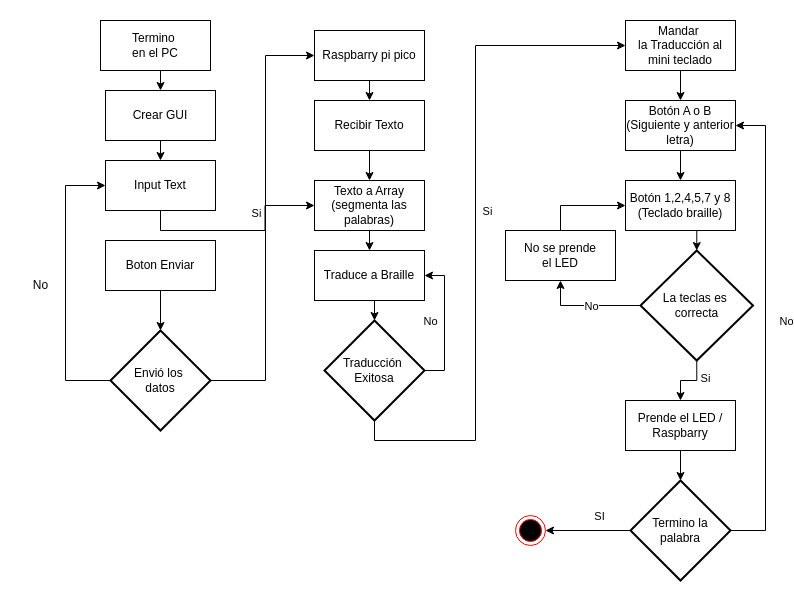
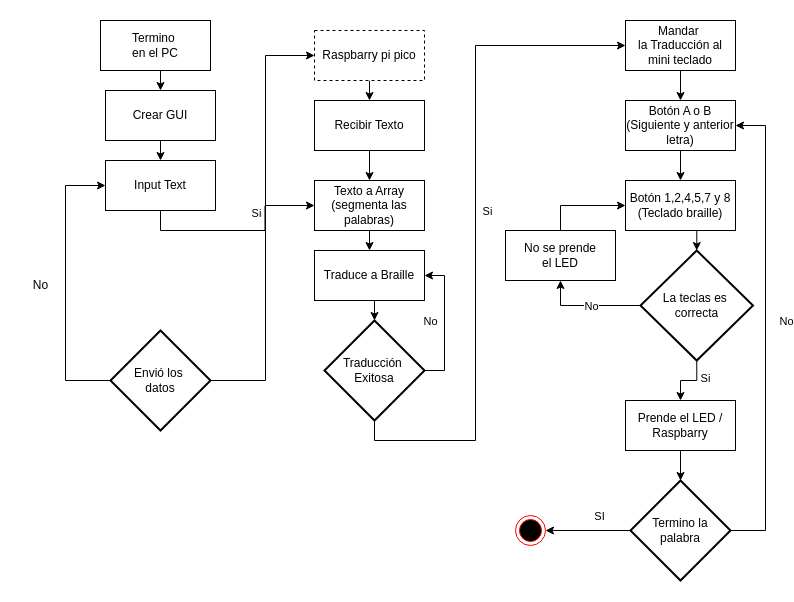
  <mxCell id="0" />
  <mxCell id="1" parent="0" />
  <mxCell id="2" value="" style="ellipse;html=1;shape=endState;fillColor=#000000;strokeColor=#ff0000;" vertex="1" parent="1"><mxGeometry x="515" y="515" width="30" height="30" as="geometry" /></mxCell>
  <mxCell id="3" style="edgeStyle=orthogonalEdgeStyle;rounded=0;orthogonalLoop=1;jettySize=auto;html=1;exitX=0;exitY=0.5;exitDx=0;exitDy=0;exitPerimeter=0;entryX=0;entryY=0.5;entryDx=0;entryDy=0;" edge="1" parent="1" source="6" target="12"><mxGeometry relative="1" as="geometry"><Array as="points"><mxPoint x="65" y="380" /><mxPoint x="65" y="185" /></Array></mxGeometry></mxCell>
  <mxCell id="4" style="edgeStyle=orthogonalEdgeStyle;rounded=0;orthogonalLoop=1;jettySize=auto;html=1;exitX=1;exitY=0.5;exitDx=0;exitDy=0;exitPerimeter=0;entryX=0;entryY=0.5;entryDx=0;entryDy=0;" edge="1" parent="1" source="6" target="17"><mxGeometry relative="1" as="geometry"><Array as="points"><mxPoint x="265" y="380" /><mxPoint x="265" y="55" /></Array></mxGeometry></mxCell>
  <mxCell id="5" value="Si" style="edgeLabel;html=1;align=center;verticalAlign=middle;resizable=0;points=[];" vertex="1" connectable="0" parent="4"><mxGeometry x="-0.217" y="-1" relative="1" as="geometry"><mxPoint x="-11" y="-55" as="offset" /></mxGeometry></mxCell>
  <mxCell id="6" value="Envió los&amp;nbsp;&lt;div&gt;datos&lt;/div&gt;" style="strokeWidth=2;html=1;shape=mxgraph.flowchart.decision;whiteSpace=wrap;" vertex="1" parent="1"><mxGeometry x="110" y="330" width="100" height="100" as="geometry" /></mxCell>
  <mxCell id="7" style="edgeStyle=orthogonalEdgeStyle;rounded=0;orthogonalLoop=1;jettySize=auto;html=1;exitX=0.5;exitY=1;exitDx=0;exitDy=0;entryX=0.5;entryY=0;entryDx=0;entryDy=0;" edge="1" parent="1" source="8" target="10"><mxGeometry relative="1" as="geometry" /></mxCell>
  <mxCell id="8" value="Termino&amp;nbsp;&lt;div&gt;en el PC&lt;/div&gt;" style="html=1;whiteSpace=wrap;" vertex="1" parent="1"><mxGeometry x="100" y="20" width="110" height="50" as="geometry" /></mxCell>
  <mxCell id="9" style="edgeStyle=orthogonalEdgeStyle;rounded=0;orthogonalLoop=1;jettySize=auto;html=1;exitX=0.5;exitY=1;exitDx=0;exitDy=0;entryX=0.5;entryY=0;entryDx=0;entryDy=0;" edge="1" parent="1" source="10" target="12"><mxGeometry relative="1" as="geometry" /></mxCell>
  <mxCell id="10" value="Crear GUI&lt;span style=&quot;color: rgba(0, 0, 0, 0); font-family: monospace; font-size: 0px; text-align: start; text-wrap-mode: nowrap;&quot;&gt;%3CmxGraphModel%3E%3Croot%3E%3CmxCell%20id%3D%220%22%2F%3E%3CmxCell%20id%3D%221%22%20parent%3D%220%22%2F%3E%3CmxCell%20id%3D%222%22%20value%3D%22Inicia%22%20style%3D%22html%3D1%3BwhiteSpace%3Dwrap%3B%22%20vertex%3D%221%22%20parent%3D%221%22%3E%3CmxGeometry%20x%3D%22110%22%20y%3D%2230%22%20width%3D%22110%22%20height%3D%2250%22%20as%3D%22geometry%22%2F%3E%3C%2FmxCell%3E%3C%2Froot%3E%3C%2FmxGraphModel%3E&lt;/span&gt;" style="html=1;whiteSpace=wrap;" vertex="1" parent="1"><mxGeometry x="105" y="90" width="110" height="50" as="geometry" /></mxCell>
  <mxCell id="11" style="edgeStyle=orthogonalEdgeStyle;rounded=0;orthogonalLoop=1;jettySize=auto;html=1;exitX=0.5;exitY=1;exitDx=0;exitDy=0;" edge="1" parent="1" source="12" target="28"><mxGeometry relative="1" as="geometry" /></mxCell>
  <mxCell id="12" value="Input Text" style="html=1;whiteSpace=wrap;" vertex="1" parent="1"><mxGeometry x="105" y="160" width="110" height="50" as="geometry" /></mxCell>
- <mxCell id="13" value="Boton Enviar" style="html=1;whiteSpace=wrap;" vertex="1" parent="1"><mxGeometry x="105" y="240" width="110" height="50" as="geometry" /></mxCell>
  <mxCell id="14" value="No" style="text;html=1;align=center;verticalAlign=middle;resizable=0;points=[];autosize=1;strokeColor=none;fillColor=none;" vertex="1" parent="1"><mxGeometry x="20" y="270" width="40" height="30" as="geometry" /></mxCell>
- <mxCell id="15" style="edgeStyle=orthogonalEdgeStyle;rounded=0;orthogonalLoop=1;jettySize=auto;html=1;exitX=0.5;exitY=1;exitDx=0;exitDy=0;entryX=0.5;entryY=0;entryDx=0;entryDy=0;entryPerimeter=0;" edge="1" parent="1" source="13" target="6"><mxGeometry relative="1" as="geometry" /></mxCell>
  <mxCell id="16" style="edgeStyle=orthogonalEdgeStyle;rounded=0;orthogonalLoop=1;jettySize=auto;html=1;exitX=0.5;exitY=1;exitDx=0;exitDy=0;entryX=0.5;entryY=0;entryDx=0;entryDy=0;" edge="1" parent="1" source="17" target="19"><mxGeometry relative="1" as="geometry" /></mxCell>
- <mxCell id="17" value="Raspbarry pi pico" style="html=1;whiteSpace=wrap;" vertex="1" parent="1"><mxGeometry x="314" y="30" width="110" height="50" as="geometry" /></mxCell>
+ <mxCell id="17" value="Raspbarry pi pico" style="html=1;whiteSpace=wrap;dashed=1;" vertex="1" parent="1"><mxGeometry x="314" y="30" width="110" height="50" as="geometry" /></mxCell>
  <mxCell id="18" style="edgeStyle=orthogonalEdgeStyle;rounded=0;orthogonalLoop=1;jettySize=auto;html=1;exitX=0.5;exitY=1;exitDx=0;exitDy=0;entryX=0.5;entryY=0;entryDx=0;entryDy=0;" edge="1" parent="1" source="19" target="28"><mxGeometry relative="1" as="geometry" /></mxCell>
  <mxCell id="19" value="Recibir Texto" style="html=1;whiteSpace=wrap;" vertex="1" parent="1"><mxGeometry x="314" y="100" width="110" height="50" as="geometry" /></mxCell>
  <mxCell id="20" value="Traduce a Braille" style="html=1;whiteSpace=wrap;" vertex="1" parent="1"><mxGeometry x="314" y="250" width="110" height="50" as="geometry" /></mxCell>
  <mxCell id="21" style="edgeStyle=orthogonalEdgeStyle;rounded=0;orthogonalLoop=1;jettySize=auto;html=1;exitX=1;exitY=0.5;exitDx=0;exitDy=0;exitPerimeter=0;entryX=1;entryY=0.5;entryDx=0;entryDy=0;" edge="1" parent="1" source="25" target="20"><mxGeometry relative="1" as="geometry" /></mxCell>
  <mxCell id="22" value="No" style="edgeLabel;html=1;align=center;verticalAlign=middle;resizable=0;points=[];" vertex="1" connectable="0" parent="21"><mxGeometry x="0.006" y="3" relative="1" as="geometry"><mxPoint x="-12" y="-2" as="offset" /></mxGeometry></mxCell>
  <mxCell id="23" style="edgeStyle=orthogonalEdgeStyle;rounded=0;orthogonalLoop=1;jettySize=auto;html=1;exitX=0.5;exitY=1;exitDx=0;exitDy=0;exitPerimeter=0;entryX=0;entryY=0.5;entryDx=0;entryDy=0;" edge="1" parent="1" source="25" target="30"><mxGeometry relative="1" as="geometry"><mxPoint x="374" y="440" as="targetPoint" /><Array as="points"><mxPoint x="374" y="440" /><mxPoint x="475" y="440" /><mxPoint x="475" y="45" /></Array></mxGeometry></mxCell>
  <mxCell id="24" value="Si" style="edgeLabel;html=1;align=center;verticalAlign=middle;resizable=0;points=[];" vertex="1" connectable="0" parent="23"><mxGeometry x="-0.333" relative="1" as="geometry"><mxPoint x="11" y="-129" as="offset" /></mxGeometry></mxCell>
  <mxCell id="25" value="Traducción&amp;nbsp;&lt;div&gt;Exitosa&lt;/div&gt;" style="strokeWidth=2;html=1;shape=mxgraph.flowchart.decision;whiteSpace=wrap;" vertex="1" parent="1"><mxGeometry x="324" y="320" width="100" height="100" as="geometry" /></mxCell>
  <mxCell id="26" style="edgeStyle=orthogonalEdgeStyle;rounded=0;orthogonalLoop=1;jettySize=auto;html=1;exitX=0.5;exitY=1;exitDx=0;exitDy=0;entryX=0.5;entryY=0;entryDx=0;entryDy=0;entryPerimeter=0;" edge="1" parent="1" source="20" target="25"><mxGeometry relative="1" as="geometry" /></mxCell>
  <mxCell id="27" style="edgeStyle=orthogonalEdgeStyle;rounded=0;orthogonalLoop=1;jettySize=auto;html=1;exitX=0.5;exitY=1;exitDx=0;exitDy=0;entryX=0.5;entryY=0;entryDx=0;entryDy=0;" edge="1" parent="1" source="28" target="20"><mxGeometry relative="1" as="geometry" /></mxCell>
  <mxCell id="28" value="Texto a Array&lt;div&gt;(segmenta las palabras)&lt;/div&gt;" style="html=1;whiteSpace=wrap;" vertex="1" parent="1"><mxGeometry x="314" y="180" width="110" height="50" as="geometry" /></mxCell>
  <mxCell id="29" style="edgeStyle=orthogonalEdgeStyle;rounded=0;orthogonalLoop=1;jettySize=auto;html=1;exitX=0.5;exitY=1;exitDx=0;exitDy=0;entryX=0.5;entryY=0;entryDx=0;entryDy=0;" edge="1" parent="1" source="30" target="32"><mxGeometry relative="1" as="geometry" /></mxCell>
  <mxCell id="30" value="Mandar&amp;nbsp;&lt;div&gt;la Traducción al mini teclado&lt;/div&gt;" style="html=1;whiteSpace=wrap;" vertex="1" parent="1"><mxGeometry x="625" y="20" width="110" height="50" as="geometry" /></mxCell>
  <mxCell id="31" style="edgeStyle=orthogonalEdgeStyle;rounded=0;orthogonalLoop=1;jettySize=auto;html=1;exitX=0.5;exitY=1;exitDx=0;exitDy=0;entryX=0.5;entryY=0;entryDx=0;entryDy=0;" edge="1" parent="1" source="32" target="33"><mxGeometry relative="1" as="geometry" /></mxCell>
  <mxCell id="32" value="Botón A o B&lt;div&gt;(Siguiente y anterior&lt;/div&gt;&lt;div&gt;letra)&lt;/div&gt;" style="html=1;whiteSpace=wrap;" vertex="1" parent="1"><mxGeometry x="625" y="100" width="110" height="50" as="geometry" /></mxCell>
  <mxCell id="33" value="Botón 1,2,4,5,7 y 8&lt;div&gt;(Teclado braille)&lt;/div&gt;" style="html=1;whiteSpace=wrap;" vertex="1" parent="1"><mxGeometry x="625" y="180" width="110" height="50" as="geometry" /></mxCell>
  <mxCell id="34" value="Prende el LED / Raspbarry" style="html=1;whiteSpace=wrap;" vertex="1" parent="1"><mxGeometry x="625" y="400" width="110" height="50" as="geometry" /></mxCell>
  <mxCell id="35" style="edgeStyle=orthogonalEdgeStyle;rounded=0;orthogonalLoop=1;jettySize=auto;html=1;exitX=1;exitY=0.5;exitDx=0;exitDy=0;exitPerimeter=0;entryX=1;entryY=0.5;entryDx=0;entryDy=0;" edge="1" parent="1" source="39" target="32"><mxGeometry relative="1" as="geometry"><Array as="points"><mxPoint x="765" y="530" /><mxPoint x="765" y="125" /></Array></mxGeometry></mxCell>
  <mxCell id="36" value="No" style="edgeLabel;html=1;align=center;verticalAlign=middle;resizable=0;points=[];" vertex="1" connectable="0" parent="35"><mxGeometry x="0.127" y="3" relative="1" as="geometry"><mxPoint x="23" y="20" as="offset" /></mxGeometry></mxCell>
  <mxCell id="37" style="edgeStyle=orthogonalEdgeStyle;rounded=0;orthogonalLoop=1;jettySize=auto;html=1;" edge="1" parent="1" source="39" target="2"><mxGeometry relative="1" as="geometry" /></mxCell>
  <mxCell id="38" value="SI" style="edgeLabel;html=1;align=center;verticalAlign=middle;resizable=0;points=[];" vertex="1" connectable="0" parent="37"><mxGeometry x="-0.037" y="5" relative="1" as="geometry"><mxPoint x="9" y="-20" as="offset" /></mxGeometry></mxCell>
  <mxCell id="39" value="Termino la palabra" style="strokeWidth=2;html=1;shape=mxgraph.flowchart.decision;whiteSpace=wrap;" vertex="1" parent="1"><mxGeometry x="630" y="480" width="100" height="100" as="geometry" /></mxCell>
  <mxCell id="40" style="edgeStyle=orthogonalEdgeStyle;rounded=0;orthogonalLoop=1;jettySize=auto;html=1;exitX=0.5;exitY=1;exitDx=0;exitDy=0;entryX=0.5;entryY=0;entryDx=0;entryDy=0;entryPerimeter=0;" edge="1" parent="1" source="34" target="39"><mxGeometry relative="1" as="geometry" /></mxCell>
  <mxCell id="41" style="edgeStyle=orthogonalEdgeStyle;rounded=0;orthogonalLoop=1;jettySize=auto;html=1;exitX=0.5;exitY=1;exitDx=0;exitDy=0;exitPerimeter=0;entryX=0.5;entryY=0;entryDx=0;entryDy=0;" edge="1" parent="1" source="44" target="34"><mxGeometry relative="1" as="geometry" /></mxCell>
  <mxCell id="42" value="Si" style="edgeLabel;html=1;align=center;verticalAlign=middle;resizable=0;points=[];" vertex="1" connectable="0" parent="41"><mxGeometry x="-0.4" y="-3" relative="1" as="geometry"><mxPoint x="11" as="offset" /></mxGeometry></mxCell>
  <mxCell id="43" style="edgeStyle=orthogonalEdgeStyle;rounded=0;orthogonalLoop=1;jettySize=auto;html=1;exitX=0;exitY=0.5;exitDx=0;exitDy=0;exitPerimeter=0;entryX=0.5;entryY=1;entryDx=0;entryDy=0;" edge="1" parent="1" source="44" target="47"><mxGeometry relative="1" as="geometry" /></mxCell>
  <mxCell id="44" value="La&amp;nbsp;&lt;span style=&quot;background-color: transparent; color: light-dark(rgb(0, 0, 0), rgb(255, 255, 255));&quot;&gt;teclas es&amp;nbsp;&lt;/span&gt;&lt;div&gt;&lt;span style=&quot;background-color: transparent; color: light-dark(rgb(0, 0, 0), rgb(255, 255, 255));&quot;&gt;correcta&lt;/span&gt;&lt;/div&gt;" style="strokeWidth=2;html=1;shape=mxgraph.flowchart.decision;whiteSpace=wrap;" vertex="1" parent="1"><mxGeometry x="640" y="250" width="112.5" height="110" as="geometry" /></mxCell>
  <mxCell id="45" style="edgeStyle=orthogonalEdgeStyle;rounded=0;orthogonalLoop=1;jettySize=auto;html=1;exitX=0.5;exitY=1;exitDx=0;exitDy=0;entryX=0.5;entryY=0;entryDx=0;entryDy=0;entryPerimeter=0;" edge="1" parent="1" source="33" target="44"><mxGeometry relative="1" as="geometry" /></mxCell>
  <mxCell id="46" style="edgeStyle=orthogonalEdgeStyle;rounded=0;orthogonalLoop=1;jettySize=auto;html=1;exitX=0.5;exitY=0;exitDx=0;exitDy=0;entryX=0;entryY=0.5;entryDx=0;entryDy=0;" edge="1" parent="1" source="47" target="33"><mxGeometry relative="1" as="geometry" /></mxCell>
  <mxCell id="47" value="No se prende&lt;div&gt;el LED&lt;/div&gt;" style="html=1;whiteSpace=wrap;" vertex="1" parent="1"><mxGeometry x="505" y="230" width="110" height="50" as="geometry" /></mxCell>
  <mxCell id="48" value="No" style="edgeLabel;html=1;align=center;verticalAlign=middle;resizable=0;points=[];" vertex="1" connectable="0" parent="1"><mxGeometry x="693" y="520" as="geometry"><mxPoint x="-103" y="-215" as="offset" /></mxGeometry></mxCell>
